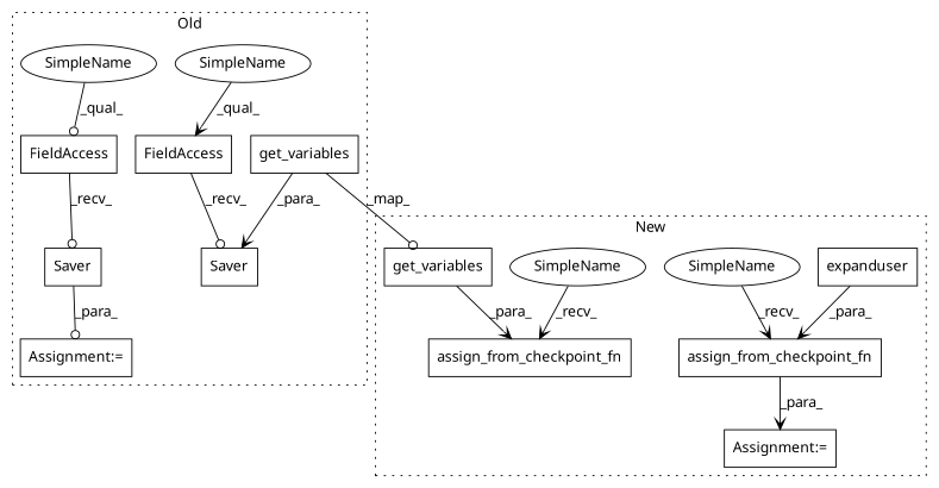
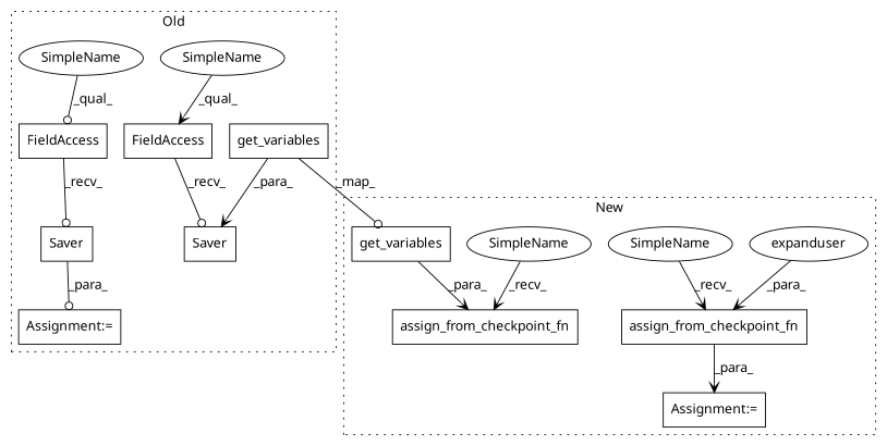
  digraph {
    fontname="Noto Sans"
    node [a=32 l="6,1" s=5255 shape=box fontname="Noto Sans"]
    edge [arrowhead=vee fontname="Noto Sans"]
    n1 [label=Saver s="5272,5306"]
    n2 [a=22 l=16 label=FieldAccess]
    n3 [a=22 l=16 label=FieldAccess s=5538]
    n4 [label=Saver s="5555,5571"]
    n5 [a=7 l=1 label="Assignment:=" s=5537]
    n6 [l="14,1" label=get_variables s="5283,5305"]
    n7 [a=42 l=10 label=SimpleName shape=ellipse]
    n8 [a=42 l=10 label=SimpleName s=5538 shape=ellipse]
-   n9 [l="11,1" label=expanduser s="5493,5520"]
+   n9 [l="11,1" label=expanduser s="5493,5520" shape=ellipse]
    n10 [l="26,1" label=assign_from_checkpoint_fn s="5459,5532"]
    n11 [l="26,1" label=assign_from_checkpoint_fn s="5350,5426"]
    n12 [l="14,1" label=get_variables s="5403,5425"]
    n13 [a=7 l=1 label="Assignment:=" s=5453]
    n14 [a=42 l=4 label=SimpleName s=5454 shape=ellipse]
    n15 [a=42 l=4 label=SimpleName s=5345 shape=ellipse]
    subgraph cluster_1 {
      label=Old
      style=dotted
      n1
      n2
      n3
      n4
      n5
      n6
      n7
      n8
    }
    subgraph cluster_2 {
      label=New
      style=dotted
      n9
      n10
      n11
      n12
      n13
      n14
      n15
    }
    n2 -> n1 [label=_recv_ arrowhead=odot]
    n3 -> n4 [label=_recv_ arrowhead=odot]
    n4 -> n5 [label=_para_ arrowhead=odot]
    n6 -> n1 [label=_para_]
    n6 -> n12 [label=_map_ arrowhead=odot]
    n7 -> n2 [label=_qual_]
    n8 -> n3 [label=_qual_ arrowhead=odot]
    n9 -> n10 [label=_para_]
    n10 -> n13 [label=_para_]
    n12 -> n11 [label=_para_]
    n14 -> n10 [label=_recv_]
    n15 -> n11 [label=_recv_]
  }
